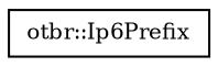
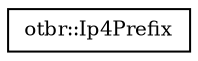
  digraph {
    rankdir=LR
    fontname="DejaVu Serif"
-   n1 [color=black fillcolor=white fontname="DejaVu Serif" fontsize=10 height=0.2 label="otbr::Ip6Prefix" shape=record style=filled width=0.4]
+   n1 [color=black fillcolor=white fontname="DejaVu Serif" fontsize=10 height=0.2 label="otbr::Ip4Prefix" shape=record style=filled width=0.4]
  }
